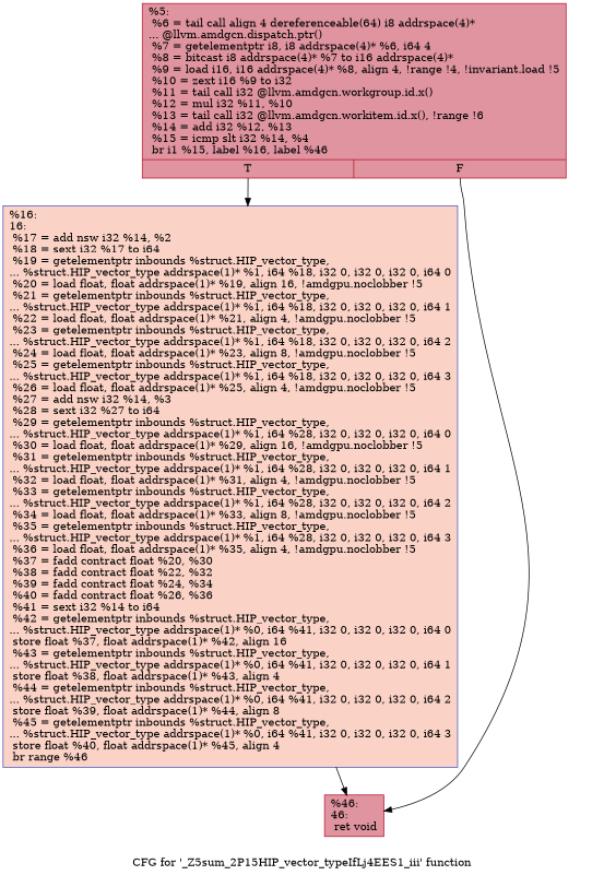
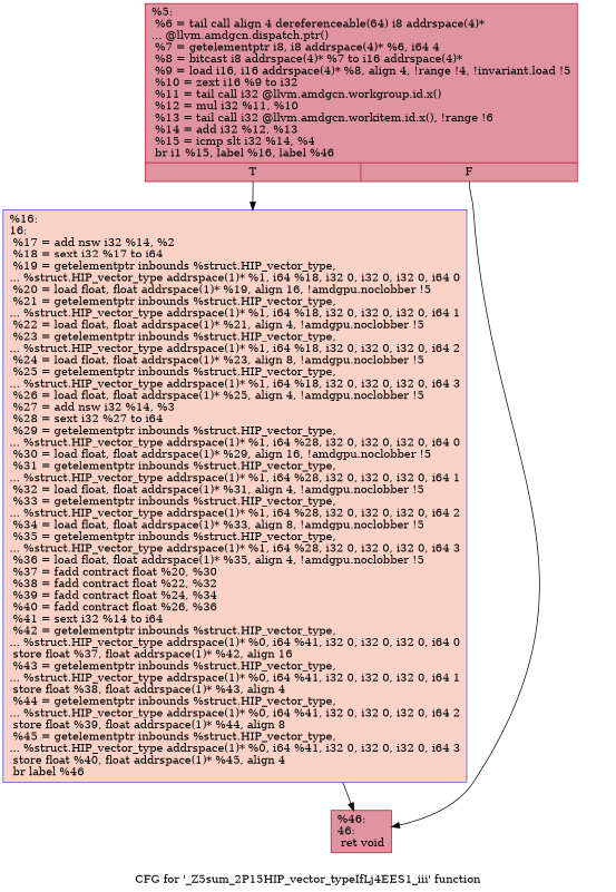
  digraph {
    label="CFG for '_Z5sum_2P15HIP_vector_typeIfLj4EES1_iii' function"
    node [color="#b70d28ff" fillcolor="#b70d2870" shape=record style=filled]
    n1 [label="{%5:\l  %6 = tail call align 4 dereferenceable(64) i8 addrspace(4)*\l... @llvm.amdgcn.dispatch.ptr()\l  %7 = getelementptr i8, i8 addrspace(4)* %6, i64 4\l  %8 = bitcast i8 addrspace(4)* %7 to i16 addrspace(4)*\l  %9 = load i16, i16 addrspace(4)* %8, align 4, !range !4, !invariant.load !5\l  %10 = zext i16 %9 to i32\l  %11 = tail call i32 @llvm.amdgcn.workgroup.id.x()\l  %12 = mul i32 %11, %10\l  %13 = tail call i32 @llvm.amdgcn.workitem.id.x(), !range !6\l  %14 = add i32 %12, %13\l  %15 = icmp slt i32 %14, %4\l  br i1 %15, label %16, label %46\l|{<s0>T|<s1>F}}"]
-   n2 [color="#3d50c3ff" fillcolor="#f59c7d70" label="{%16:\l16:                                               \l  %17 = add nsw i32 %14, %2\l  %18 = sext i32 %17 to i64\l  %19 = getelementptr inbounds %struct.HIP_vector_type,\l... %struct.HIP_vector_type addrspace(1)* %1, i64 %18, i32 0, i32 0, i32 0, i64 0\l  %20 = load float, float addrspace(1)* %19, align 16, !amdgpu.noclobber !5\l  %21 = getelementptr inbounds %struct.HIP_vector_type,\l... %struct.HIP_vector_type addrspace(1)* %1, i64 %18, i32 0, i32 0, i32 0, i64 1\l  %22 = load float, float addrspace(1)* %21, align 4, !amdgpu.noclobber !5\l  %23 = getelementptr inbounds %struct.HIP_vector_type,\l... %struct.HIP_vector_type addrspace(1)* %1, i64 %18, i32 0, i32 0, i32 0, i64 2\l  %24 = load float, float addrspace(1)* %23, align 8, !amdgpu.noclobber !5\l  %25 = getelementptr inbounds %struct.HIP_vector_type,\l... %struct.HIP_vector_type addrspace(1)* %1, i64 %18, i32 0, i32 0, i32 0, i64 3\l  %26 = load float, float addrspace(1)* %25, align 4, !amdgpu.noclobber !5\l  %27 = add nsw i32 %14, %3\l  %28 = sext i32 %27 to i64\l  %29 = getelementptr inbounds %struct.HIP_vector_type,\l... %struct.HIP_vector_type addrspace(1)* %1, i64 %28, i32 0, i32 0, i32 0, i64 0\l  %30 = load float, float addrspace(1)* %29, align 16, !amdgpu.noclobber !5\l  %31 = getelementptr inbounds %struct.HIP_vector_type,\l... %struct.HIP_vector_type addrspace(1)* %1, i64 %28, i32 0, i32 0, i32 0, i64 1\l  %32 = load float, float addrspace(1)* %31, align 4, !amdgpu.noclobber !5\l  %33 = getelementptr inbounds %struct.HIP_vector_type,\l... %struct.HIP_vector_type addrspace(1)* %1, i64 %28, i32 0, i32 0, i32 0, i64 2\l  %34 = load float, float addrspace(1)* %33, align 8, !amdgpu.noclobber !5\l  %35 = getelementptr inbounds %struct.HIP_vector_type,\l... %struct.HIP_vector_type addrspace(1)* %1, i64 %28, i32 0, i32 0, i32 0, i64 3\l  %36 = load float, float addrspace(1)* %35, align 4, !amdgpu.noclobber !5\l  %37 = fadd contract float %20, %30\l  %38 = fadd contract float %22, %32\l  %39 = fadd contract float %24, %34\l  %40 = fadd contract float %26, %36\l  %41 = sext i32 %14 to i64\l  %42 = getelementptr inbounds %struct.HIP_vector_type,\l... %struct.HIP_vector_type addrspace(1)* %0, i64 %41, i32 0, i32 0, i32 0, i64 0\l  store float %37, float addrspace(1)* %42, align 16\l  %43 = getelementptr inbounds %struct.HIP_vector_type,\l... %struct.HIP_vector_type addrspace(1)* %0, i64 %41, i32 0, i32 0, i32 0, i64 1\l  store float %38, float addrspace(1)* %43, align 4\l  %44 = getelementptr inbounds %struct.HIP_vector_type,\l... %struct.HIP_vector_type addrspace(1)* %0, i64 %41, i32 0, i32 0, i32 0, i64 2\l  store float %39, float addrspace(1)* %44, align 8\l  %45 = getelementptr inbounds %struct.HIP_vector_type,\l... %struct.HIP_vector_type addrspace(1)* %0, i64 %41, i32 0, i32 0, i32 0, i64 3\l  store float %40, float addrspace(1)* %45, align 4\l  br range %46\l}"]
+   n2 [color="#3d50c3ff" fillcolor="#f59c7d70" label="{%16:\l16:                                               \l  %17 = add nsw i32 %14, %2\l  %18 = sext i32 %17 to i64\l  %19 = getelementptr inbounds %struct.HIP_vector_type,\l... %struct.HIP_vector_type addrspace(1)* %1, i64 %18, i32 0, i32 0, i32 0, i64 0\l  %20 = load float, float addrspace(1)* %19, align 16, !amdgpu.noclobber !5\l  %21 = getelementptr inbounds %struct.HIP_vector_type,\l... %struct.HIP_vector_type addrspace(1)* %1, i64 %18, i32 0, i32 0, i32 0, i64 1\l  %22 = load float, float addrspace(1)* %21, align 4, !amdgpu.noclobber !5\l  %23 = getelementptr inbounds %struct.HIP_vector_type,\l... %struct.HIP_vector_type addrspace(1)* %1, i64 %18, i32 0, i32 0, i32 0, i64 2\l  %24 = load float, float addrspace(1)* %23, align 8, !amdgpu.noclobber !5\l  %25 = getelementptr inbounds %struct.HIP_vector_type,\l... %struct.HIP_vector_type addrspace(1)* %1, i64 %18, i32 0, i32 0, i32 0, i64 3\l  %26 = load float, float addrspace(1)* %25, align 4, !amdgpu.noclobber !5\l  %27 = add nsw i32 %14, %3\l  %28 = sext i32 %27 to i64\l  %29 = getelementptr inbounds %struct.HIP_vector_type,\l... %struct.HIP_vector_type addrspace(1)* %1, i64 %28, i32 0, i32 0, i32 0, i64 0\l  %30 = load float, float addrspace(1)* %29, align 16, !amdgpu.noclobber !5\l  %31 = getelementptr inbounds %struct.HIP_vector_type,\l... %struct.HIP_vector_type addrspace(1)* %1, i64 %28, i32 0, i32 0, i32 0, i64 1\l  %32 = load float, float addrspace(1)* %31, align 4, !amdgpu.noclobber !5\l  %33 = getelementptr inbounds %struct.HIP_vector_type,\l... %struct.HIP_vector_type addrspace(1)* %1, i64 %28, i32 0, i32 0, i32 0, i64 2\l  %34 = load float, float addrspace(1)* %33, align 8, !amdgpu.noclobber !5\l  %35 = getelementptr inbounds %struct.HIP_vector_type,\l... %struct.HIP_vector_type addrspace(1)* %1, i64 %28, i32 0, i32 0, i32 0, i64 3\l  %36 = load float, float addrspace(1)* %35, align 4, !amdgpu.noclobber !5\l  %37 = fadd contract float %20, %30\l  %38 = fadd contract float %22, %32\l  %39 = fadd contract float %24, %34\l  %40 = fadd contract float %26, %36\l  %41 = sext i32 %14 to i64\l  %42 = getelementptr inbounds %struct.HIP_vector_type,\l... %struct.HIP_vector_type addrspace(1)* %0, i64 %41, i32 0, i32 0, i32 0, i64 0\l  store float %37, float addrspace(1)* %42, align 16\l  %43 = getelementptr inbounds %struct.HIP_vector_type,\l... %struct.HIP_vector_type addrspace(1)* %0, i64 %41, i32 0, i32 0, i32 0, i64 1\l  store float %38, float addrspace(1)* %43, align 4\l  %44 = getelementptr inbounds %struct.HIP_vector_type,\l... %struct.HIP_vector_type addrspace(1)* %0, i64 %41, i32 0, i32 0, i32 0, i64 2\l  store float %39, float addrspace(1)* %44, align 8\l  %45 = getelementptr inbounds %struct.HIP_vector_type,\l... %struct.HIP_vector_type addrspace(1)* %0, i64 %41, i32 0, i32 0, i32 0, i64 3\l  store float %40, float addrspace(1)* %45, align 4\l  br label %46\l}"]
    n3 [label="{%46:\l46:                                               \l  ret void\l}"]
    n1 -> n2 [tailport=s0]
    n1 -> n3 [tailport=s1]
    n2 -> n3
  }
